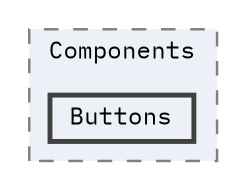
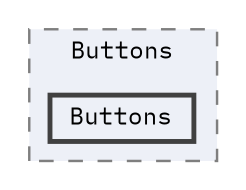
  digraph {
    compound=true
    fontname="IBM Plex Mono"
    n1 [color=grey25 fillcolor="#edf0f7" fontname="IBM Plex Mono" fontsize=10 height=0.2 label=Buttons shape=box style="filled,bold" width=0.4]
    subgraph cluster_1 {
      bgcolor="#edf0f7"
      fontsize=10
-     label=Components
+     label=Buttons
      pencolor=grey50
      style="filled,dashed"
      n1
    }
  }
